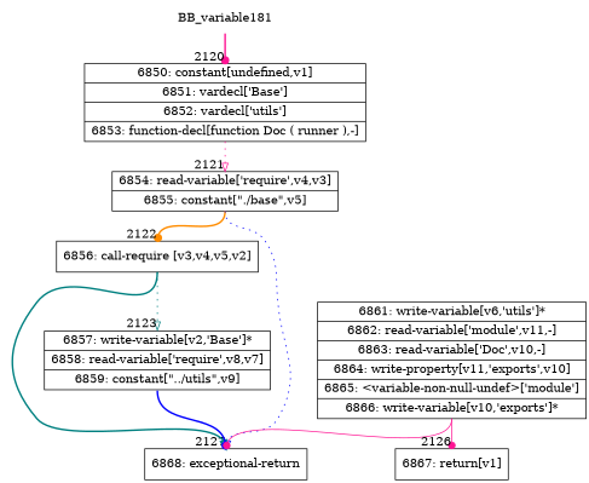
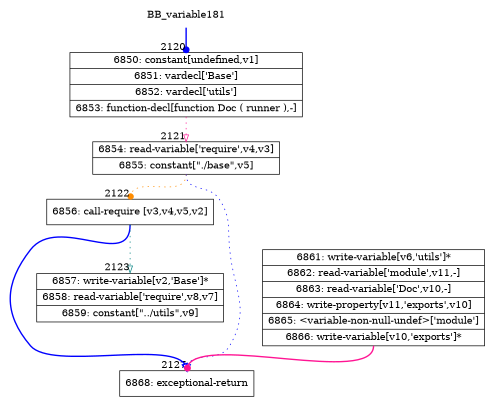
  digraph {
    rankdir=TD
    node [shape=record]
    edge [arrowhead=dot color=blue headport=n style=bold tailport=s]
    n1 [label=BB_variable181 shape=none]
    n2 [label="{6850: constant[undefined,v1]|6851: vardecl['Base']|6852: vardecl['utils']|6853: function-decl[function Doc ( runner ),-]}"]
    n3 [label="{6854: read-variable['require',v4,v3]|6855: constant[\"./base\",v5]}"]
    n4 [label="{6856: call-require [v3,v4,v5,v2]}"]
    n5 [label="{6868: exceptional-return}"]
    n6 [label="{6857: write-variable[v2,'Base']*|6858: read-variable['require',v8,v7]|6859: constant[\"../utils\",v9]}"]
    n7 [label="{6861: write-variable[v6,'utils']*|6862: read-variable['module',v11,-]|6863: read-variable['Doc',v10,-]|6864: write-property[v11,'exports',v10]|6865: \<variable-non-null-undef\>['module']|6866: write-variable[v10,'exports']*}"]
-   n8 [label="{6867: return[v1]}"]
-   n1 -> n2 [color=deeppink headlabel="    2120"]
+   n1 -> n2 [headlabel="    2120"]
    n2 -> n3 [arrowhead=onormal color=deeppink headlabel="      2121" style=dotted]
-   n3 -> n4 [color=darkorange headlabel="      2122"]
+   n3 -> n4 [color=darkorange headlabel="      2122" style=dotted]
    n3 -> n5 [arrowhead=onormal headlabel="      2127" style=dotted]
-   n4 -> n5 [arrowhead=onormal color=teal]
+   n4 -> n5 [arrowhead=onormal]
    n4 -> n6 [arrowhead=onormal color=teal headlabel="      2123" style=dotted]
-   n6 -> n5
-   n7 -> n5 [color=deeppink style=solid]
-   n7 -> n8 [color=deeppink headlabel="      2126" style=solid]
+   n7 -> n5 [color=deeppink]
  }
